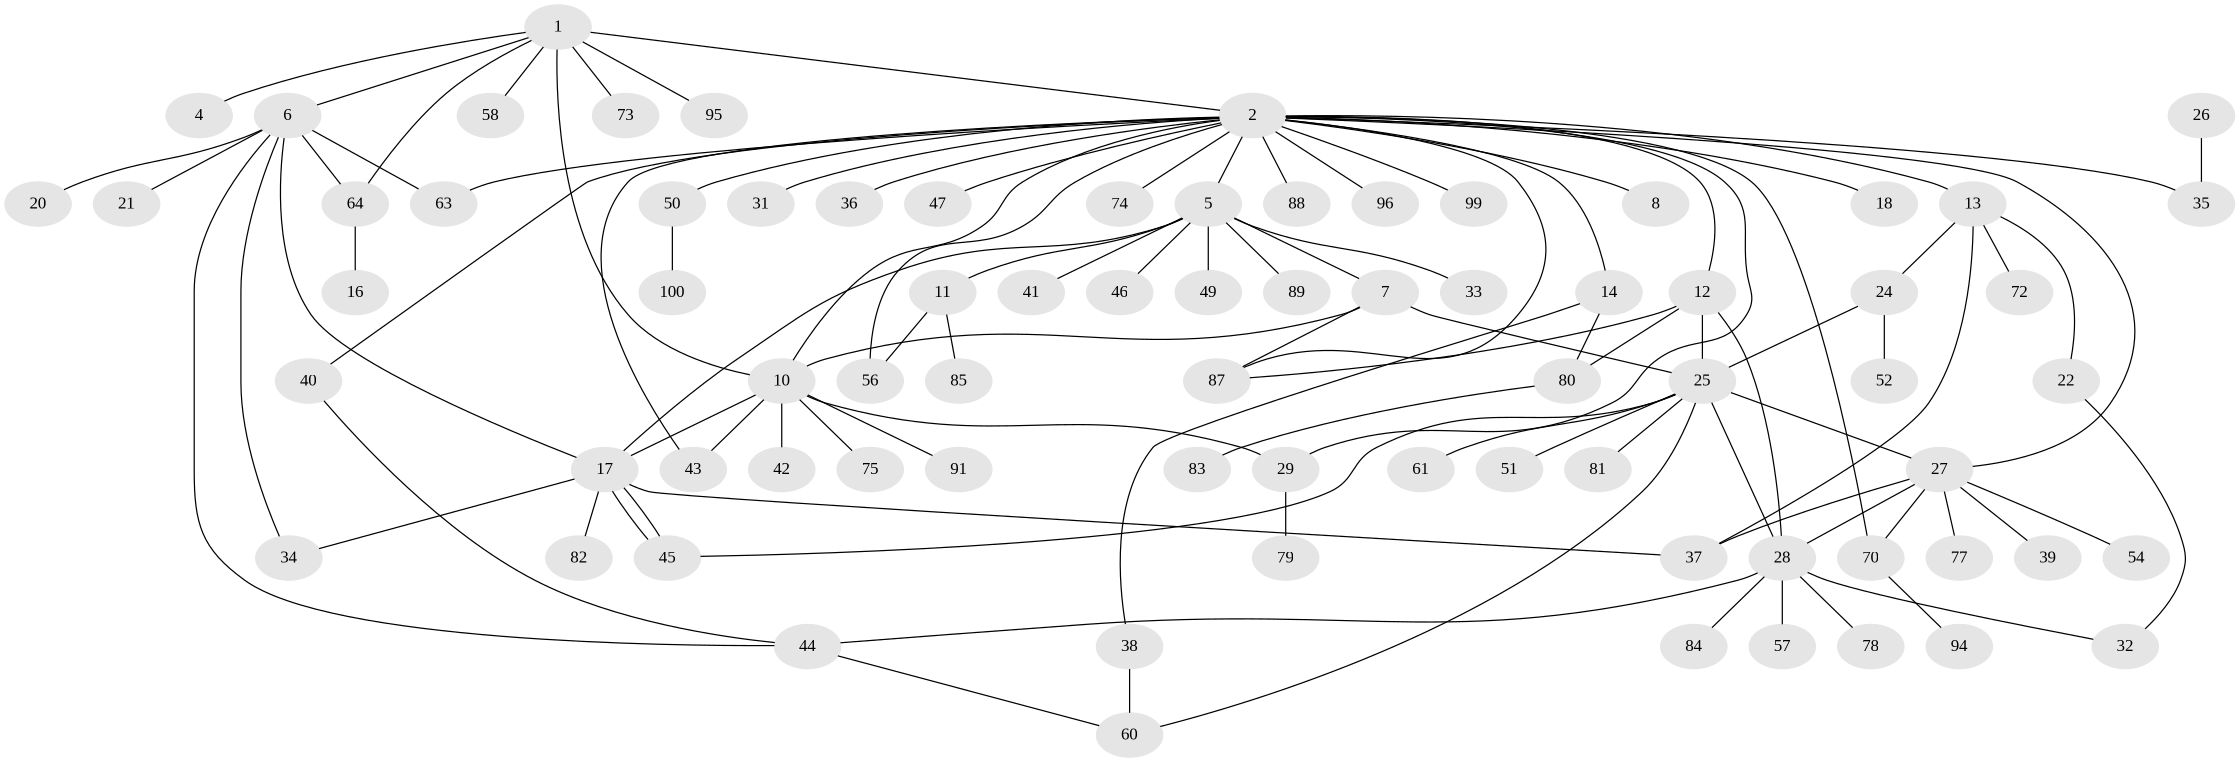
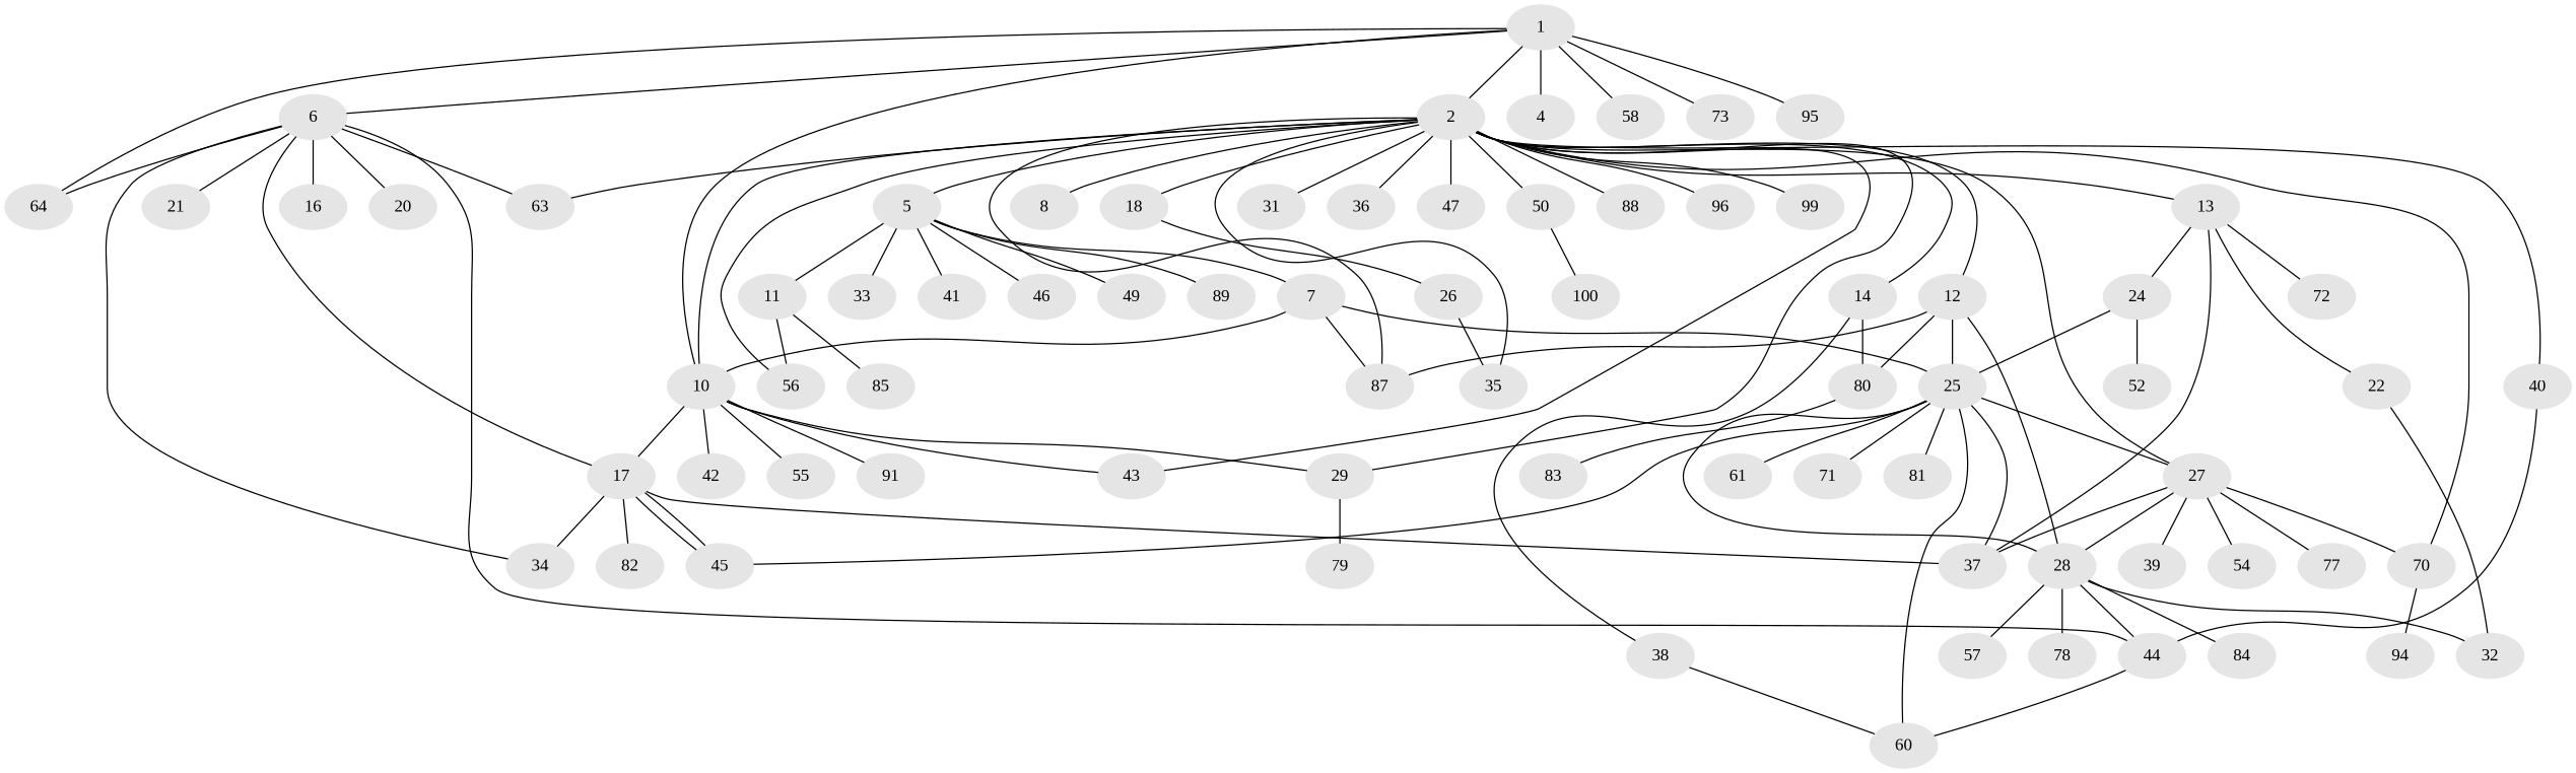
  graph {
    fontname="Liberation Serif"
    node [color=gray90 fontname="Liberation Serif" style=filled]
    edge [fontname="Liberation Serif"]
    1 [super="+67"]
    2 [super="+3"]
    4
    6 [super="+9"]
    10 [super="+69"]
    58
    64 [super="+98"]
    73
    95
    5 [super="+48"]
    8
    12 [super="+59"]
    13 [super="+15"]
    14
    18
    27 [super="+86"]
    29
    31
    35
    36
    40
    43
    47
    50 [super="+92"]
    56
    63
    70
-   74
    87
    88
    96
    99
    17 [super="+68"]
    16
    20 [super="+90"]
    21
    34 [super="+65"]
    44
    42
-   75
+   75 [label=55]
    91
    7
    11 [super="+23"]
    33 [super="+51"]
    41
    46
    49
    89
    25 [super="+66"]
    28 [super="+30"]
    80
    22
    24 [super="+93"]
    37 [super="+53"]
    72
    38 [super="+97"]
    26 [super="+55"]
    39 [super="+76"]
    54
    77
    79
    100
    94
    85
    45
    82
    60
    61
-   71 [label=51]
+   71
    81
    32
    57
    78
    84
    83
    52
    1 -- 2
    1 -- 4
    1 -- 6
    1 -- 10
    1 -- 58
    1 -- 64
    1 -- 73 [weight=2]
    1 -- 95
    2 -- 10
    2 -- 5
    2 -- 8
    2 -- 12
    2 -- 13
    2 -- 14
    2 -- 18
    2 -- 27
    2 -- 29
    2 -- 31
    2 -- 35
    2 -- 36
    2 -- 40
    2 -- 43
    2 -- 47
    2 -- 50 [weight=2]
    2 -- 56
    2 -- 63
    2 -- 70
-   2 -- 74
    2 -- 87
    2 -- 88
    2 -- 96
    2 -- 99
    6 -- 64
    6 -- 63
    6 -- 17
-   64 -- 16
+   6 -- 16
    6 -- 20
    6 -- 21
    6 -- 34
    6 -- 44
    10 -- 29
    10 -- 43
    10 -- 17
    10 -- 42
    10 -- 75
    10 -- 91
-   5 -- 17
    5 -- 7
    5 -- 11
    5 -- 33
    5 -- 41
    5 -- 46
    5 -- 49
    5 -- 89
    12 -- 87
    12 -- 25
    12 -- 28
    12 -- 80
    13 -- 22
    13 -- 24
    13 -- 37
    13 -- 72
    14 -- 80
    14 -- 38
+   18 -- 26
    27 -- 70
    27 -- 28
    27 -- 37
    27 -- 39
    27 -- 54
    27 -- 77
    29 -- 79
    40 -- 44
    50 -- 100
    70 -- 94
    17 -- 34
    17 -- 37
    17 -- 45
    17 -- 45
    17 -- 82
    44 -- 60
    7 -- 10
    7 -- 87
    7 -- 25
    11 -- 56
    11 -- 85
    25 -- 27
    25 -- 28
+   25 -- 37
    25 -- 45
    25 -- 60
    25 -- 61
    25 -- 71
    25 -- 81
    28 -- 44
    28 -- 32
    28 -- 57
    28 -- 78
    28 -- 84
    80 -- 83
    22 -- 32
    24 -- 25
    24 -- 52
    38 -- 60
    26 -- 35
  }
